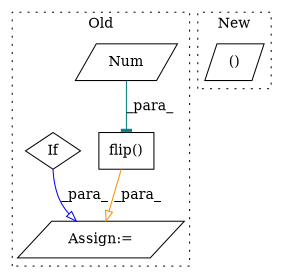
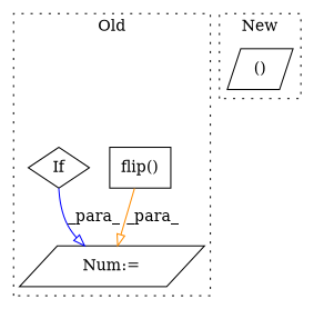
  digraph {
    node [l=3 shape=parallelogram]
    edge [arrowhead=onormal]
    n1 [a=75 l="11,1" label="flip()" s="21440,21452" shape=box]
-   n2 [a=68 label="Assign:=" s=21408]
-   n3 [a=76 l=1 label=Num s=21451]
+   n2 [a=68 label="Num:=" s=21408]
    n4 [a=96 label=If s=21200 shape=diamond]
    n5 [a=54 l=8 label="()" s=21753]
    subgraph cluster_1 {
      label=Old
      style=dotted
      n1
      n2
-     n3
      n4
    }
    subgraph cluster_2 {
      label=New
      style=dotted
      n5
    }
    n1 -> n2 [color=darkorange label=_para_]
-   n3 -> n1 [arrowhead=tee color=teal label=_para_]
    n4 -> n2 [color=blue label=_para_]
  }
